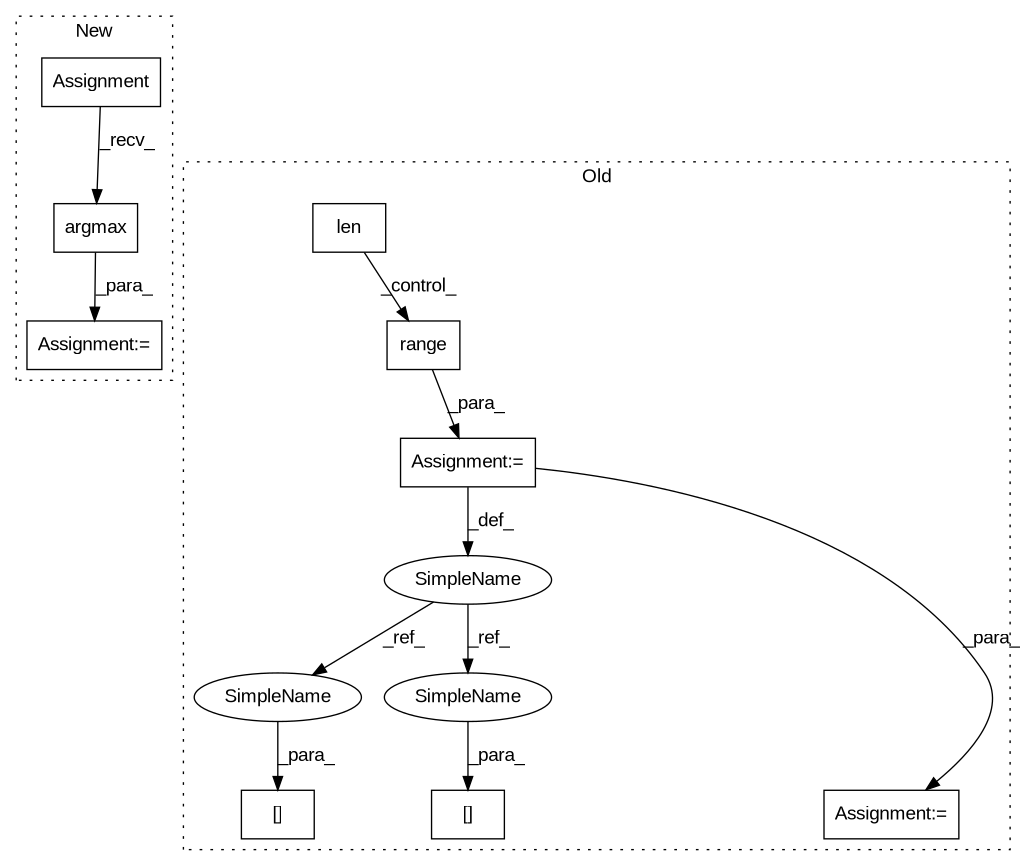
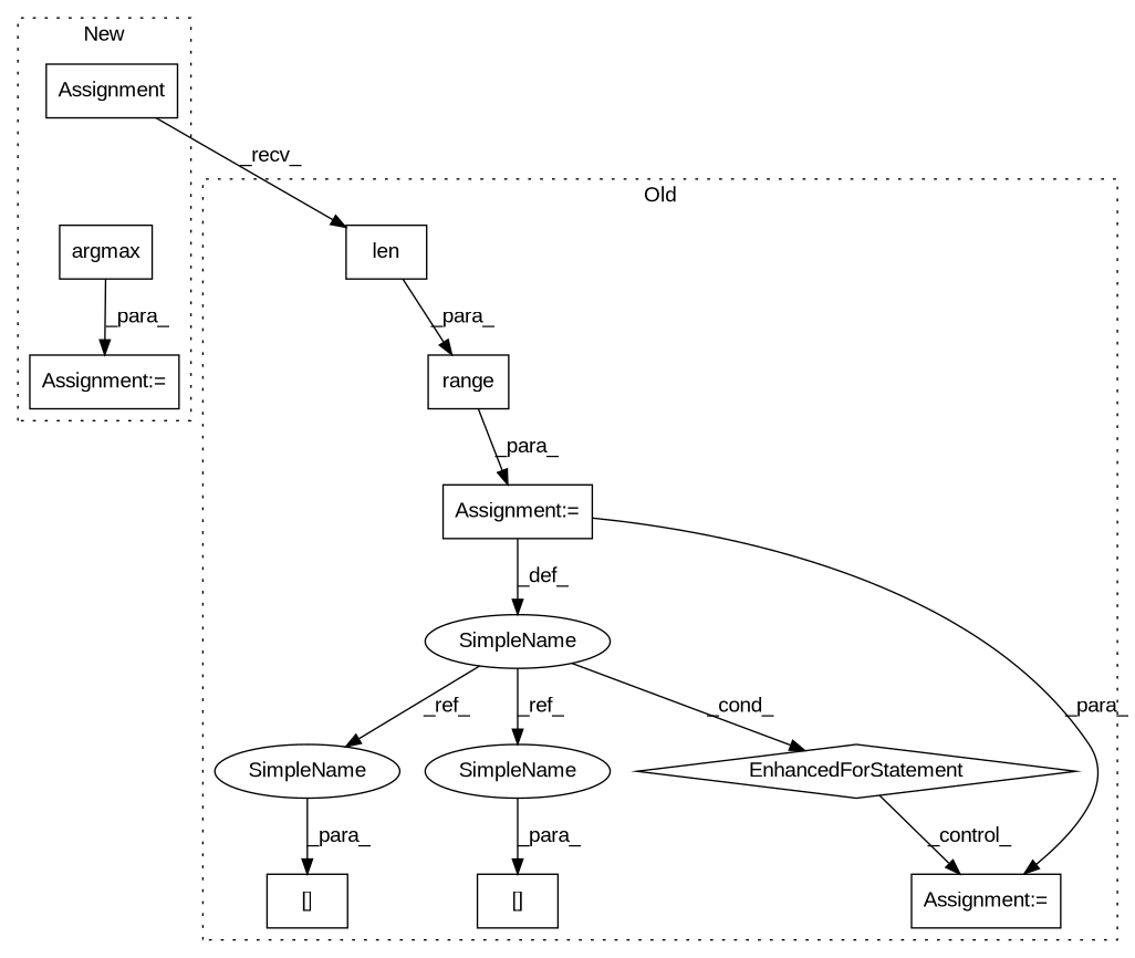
  digraph {
    fontname="Liberation Sans"
    node [a=32 fontname="Liberation Sans" l=5 s="5166,5255" shape=box]
    edge [fontname="Liberation Sans"]
    n1 [l="4,1" label=len s="5243,5253"]
    n2 [l="6,1" label=range s="5235,5254"]
    n3 [a=2 l="7,1" label="[]" s="5373,5385"]
    n4 [a=7 l="57,2" label="Assignment:="]
+   n5 [a=70 l="57,2" label=EnhancedForStatement shape=diamond]
    n6 [a=42 label=SimpleName s=5227 shape=ellipse]
    n7 [a=7 l=1 label="Assignment:=" s=5700]
    n8 [a=2 l="7,1" label="[]" s="5507,5519"]
    n9 [a=42 label=SimpleName s=5514 shape=ellipse]
    n10 [a=42 label=SimpleName s=5380 shape=ellipse]
    n11 [l="7,1" label=argmax s="5590,5623"]
    n12 [a=7 l=1 label="Assignment:=" s=5583]
    n13 [a=22 label=Assignment s=5584]
    subgraph cluster_1 {
      label=Old
      style=dotted
      n1
      n2
      n3
      n4
+     n5
      n6
      n7
      n8
      n9
      n10
    }
    subgraph cluster_2 {
      label=New
      style=dotted
      n11
      n12
      n13
    }
-   n1 -> n2 [label=_control_]
+   n1 -> n2 [label=_para_]
    n2 -> n4 [label=_para_]
    n4 -> n6 [label=_def_]
    n4 -> n7 [label=_para_]
+   n5 -> n7 [label=_control_]
+   n6 -> n5 [label=_cond_]
    n6 -> n9 [label=_ref_]
    n6 -> n10 [label=_ref_]
    n9 -> n8 [label=_para_]
    n10 -> n3 [label=_para_]
    n11 -> n12 [label=_para_]
-   n13 -> n11 [label=_recv_]
+   n13 -> n1 [label=_recv_]
  }
